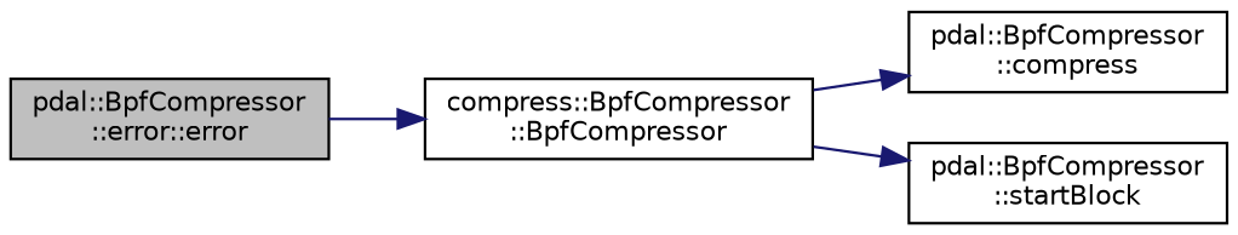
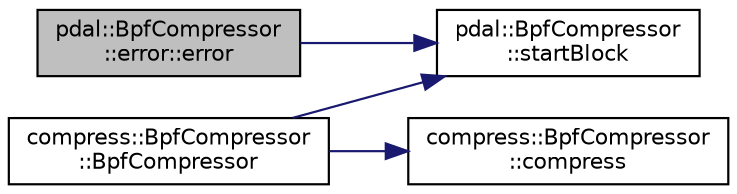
  digraph {
    rankdir=LR
    node [color=black fillcolor=white fontname=Helvetica fontsize=10 shape=record style=filled]
    edge [color=midnightblue fontname=Helvetica fontsize=10 labelfontname=Helvetica labelfontsize=10 style=solid]
    n1 [fillcolor=grey75 fontcolor=black height=0.2 label="pdal::BpfCompressor\l::error::error" width=0.4]
    n2 [height=0.2 label="compress::BpfCompressor\l::BpfCompressor" width=0.4]
-   n3 [height=0.2 label="pdal::BpfCompressor\l::compress" width=0.4]
+   n3 [height=0.2 label="compress::BpfCompressor\l::compress" width=0.4]
    n4 [height=0.2 label="pdal::BpfCompressor\l::startBlock" width=0.4]
-   n1 -> n2
+   n1 -> n4
    n2 -> n3
    n2 -> n4
  }
